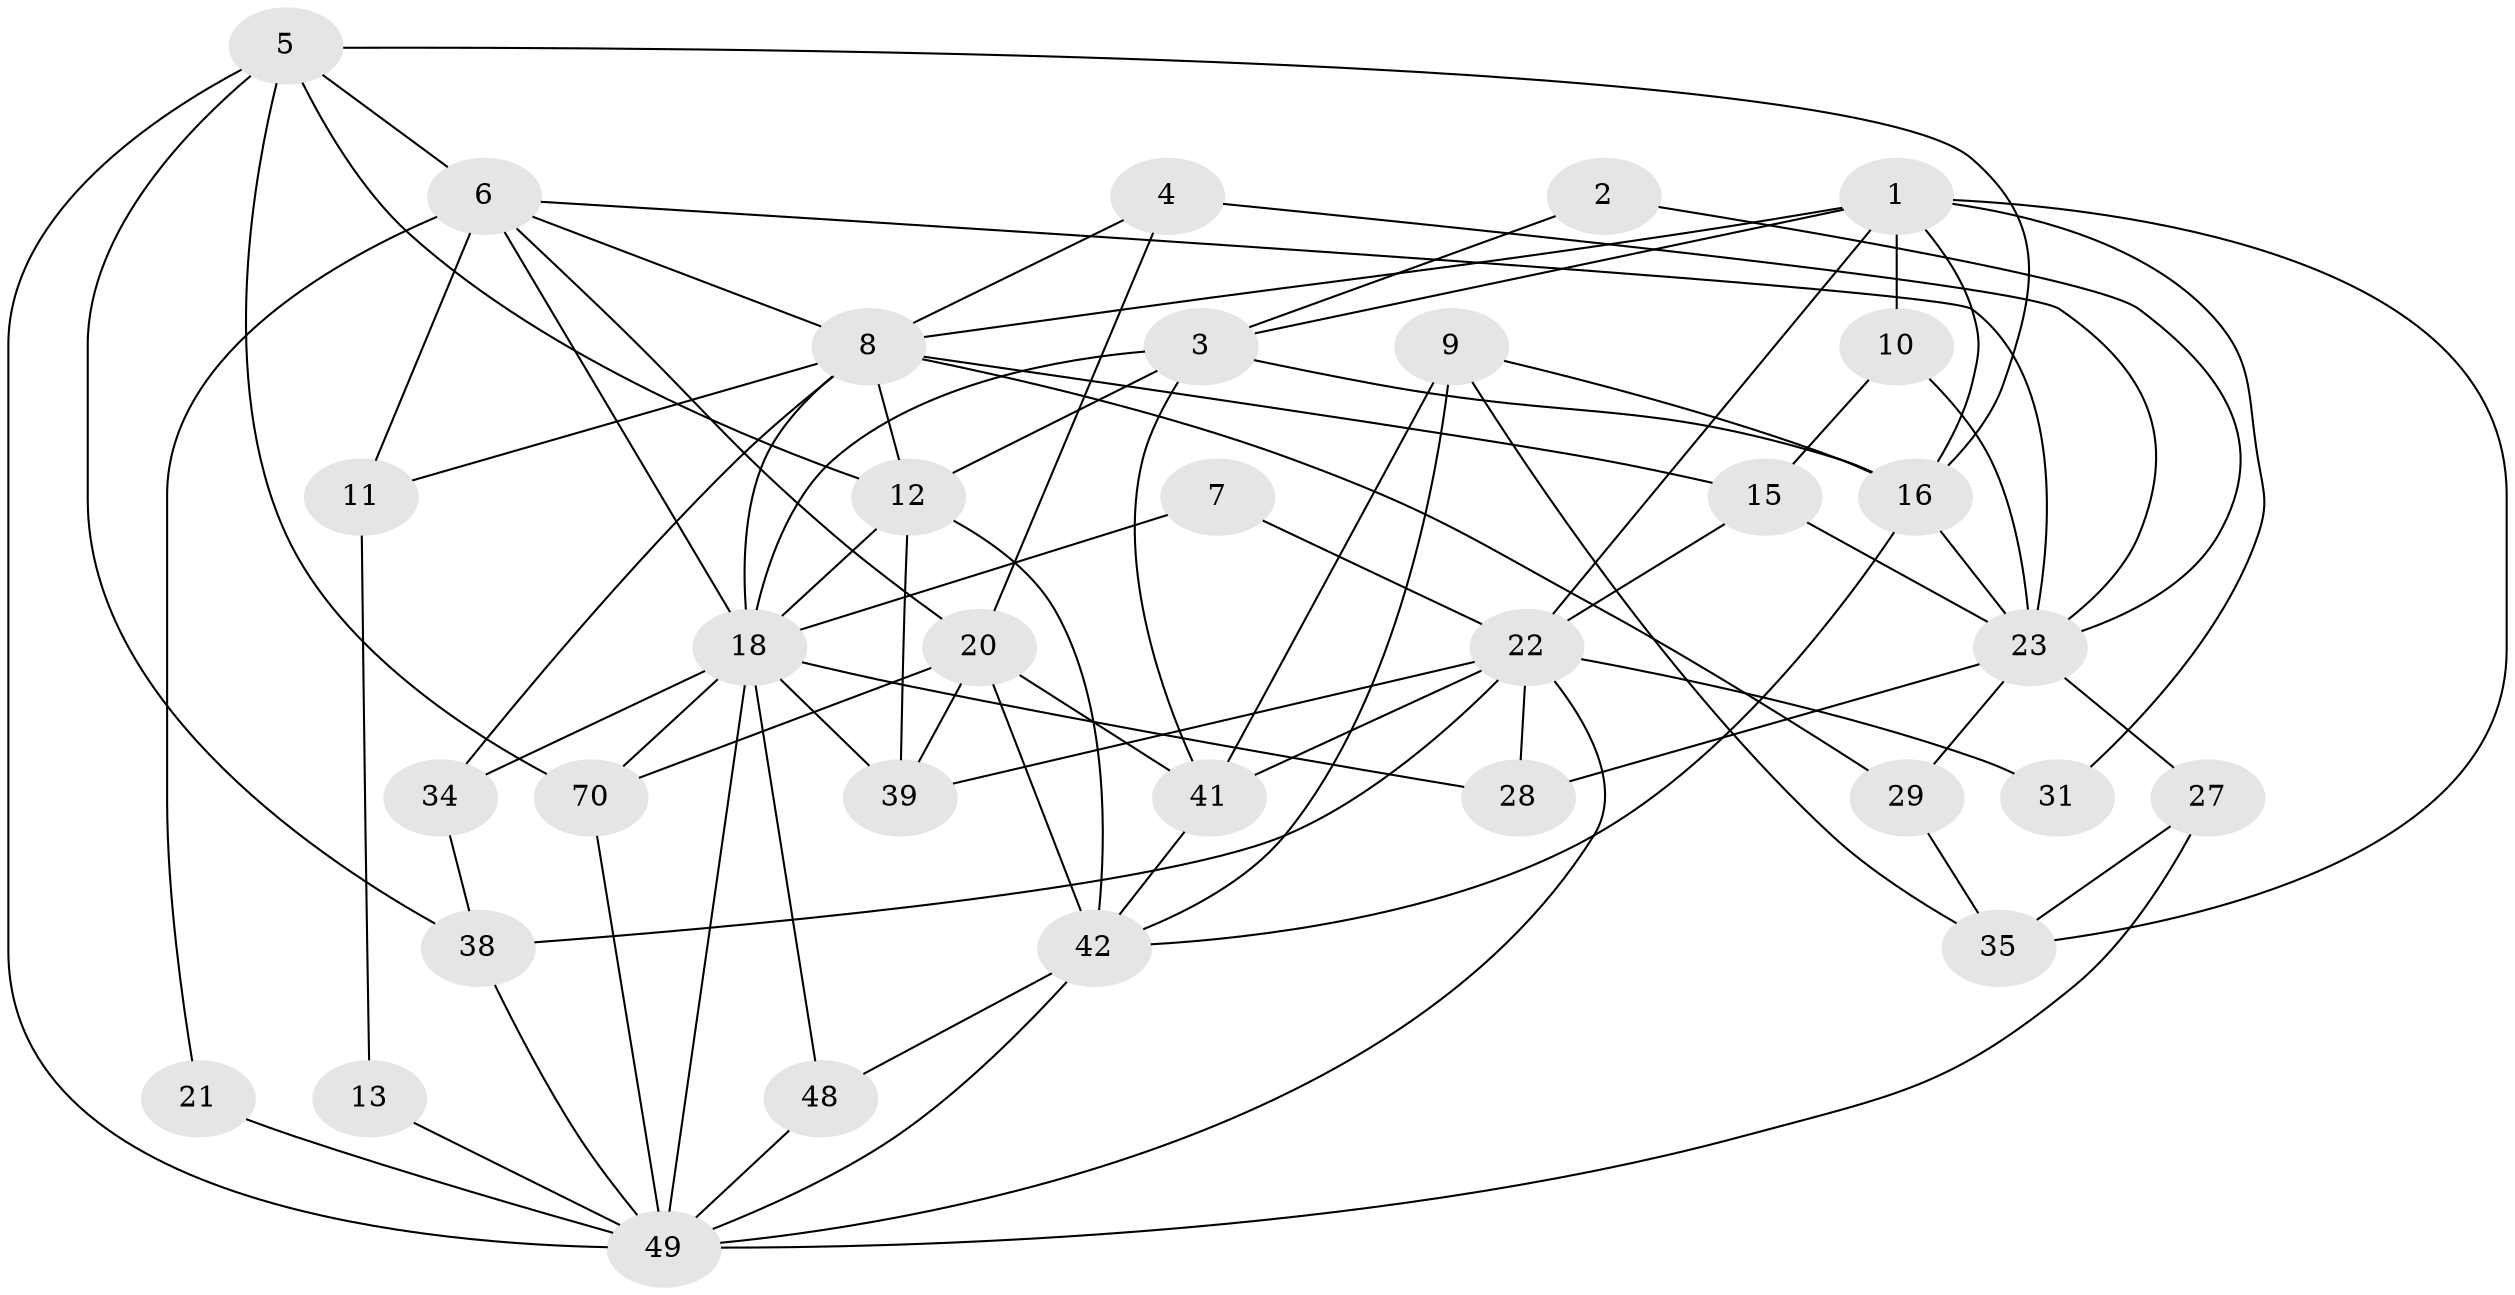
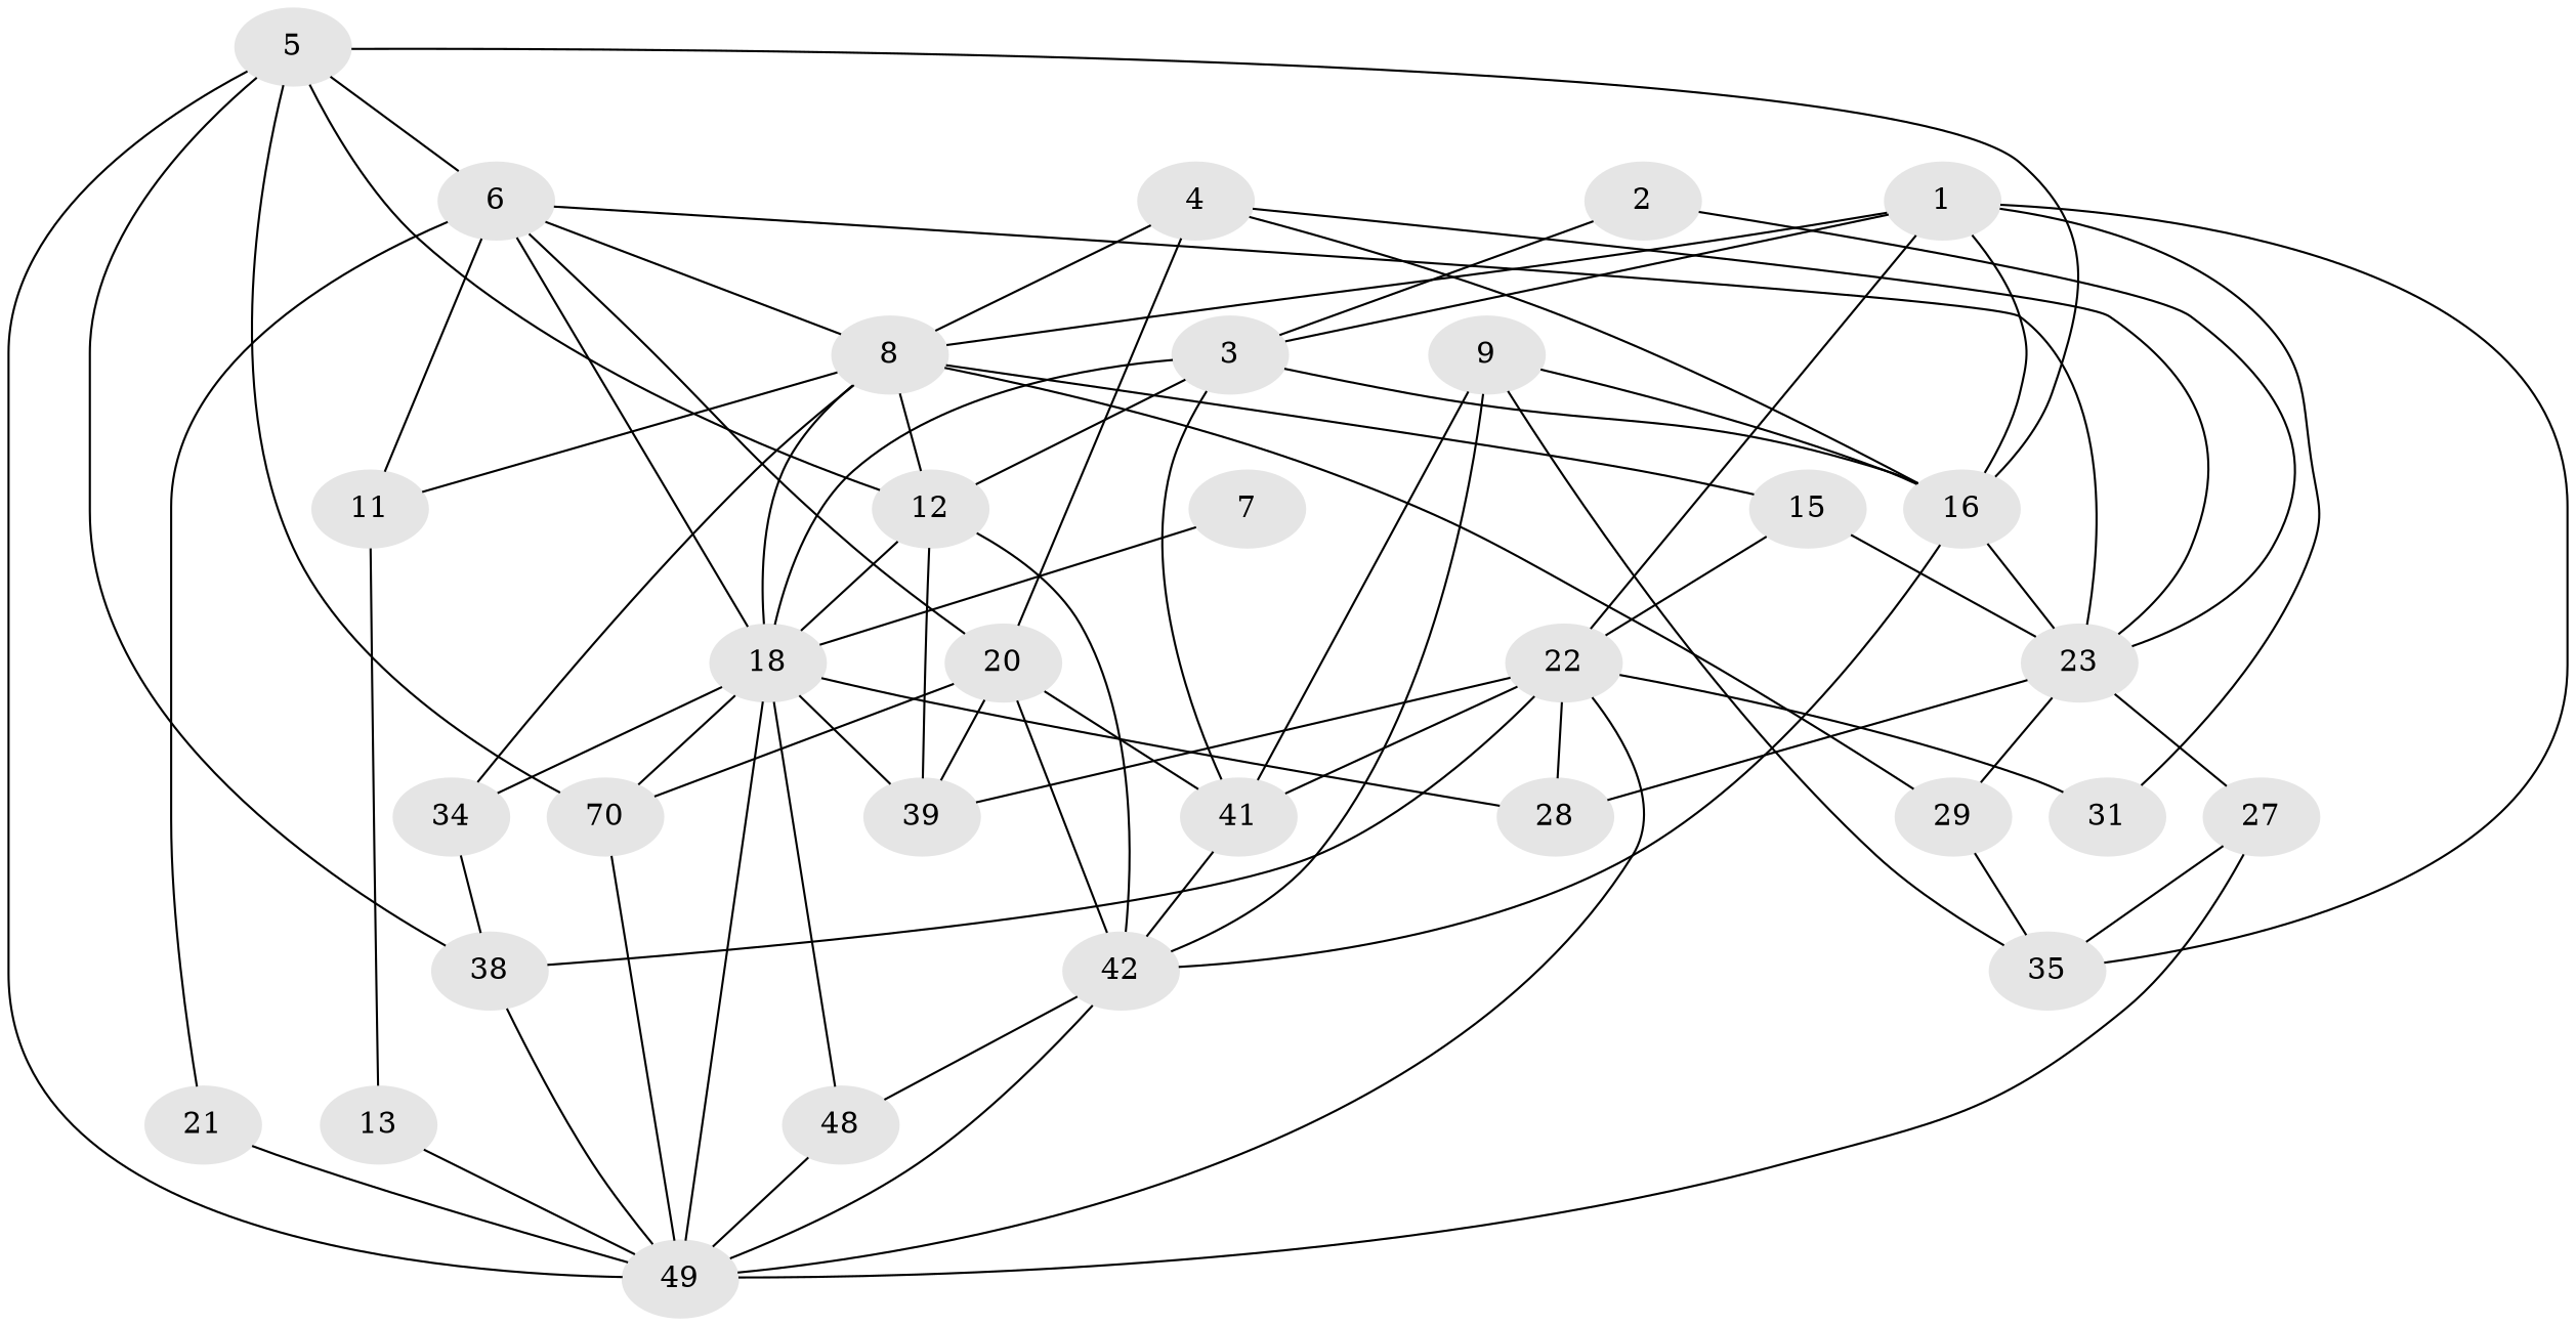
  graph {
    node [color=gray90 style=filled]
    1 [super="+32"]
    3 [super="+54"]
    8 [super="+26"]
-   10
    16 [super="+45"]
    22 [super="+36"]
    31
    35 [super="+37"]
    12 [super="+46"]
    18 [super="+24"]
    n11 [label=41 super="+53"]
    11
    15 [super="+17"]
    29
    34 [super="+41"]
    23 [super="+44"]
    42 [super="+52"]
    38
    49 [super="+50"]
    39
    28
    2
    27 [super="+47"]
    n24 [label=70]
    48
    4 [super="+51"]
    20 [super="+33"]
    5 [super="+19"]
    6 [super="+14"]
    21
    13
    7 [super="+43"]
    9 [super="+25"]
    1 -- 3
    1 -- 8
-   1 -- 10
    1 -- 16
    1 -- 22
    1 -- 31
    1 -- 35
    3 -- 16
    3 -- 12
    3 -- 18
    3 -- n11
    8 -- 12
    8 -- 18 [weight=2]
    8 -- 11
    8 -- 15
    8 -- 29
    8 -- 34
-   10 -- 15
-   10 -- 23
    16 -- 23
    16 -- 42
    22 -- 31
    22 -- n11
    22 -- 38
    22 -- 49
    22 -- 39
    22 -- 28
    12 -- 18
    12 -- 42
    12 -- 39
    18 -- 34
    18 -- 49
    18 -- 39
    18 -- 28
    18 -- n24
    18 -- 48
    n11 -- 42
    11 -- 13
    15 -- 22
    15 -- 23
    29 -- 35
    34 -- 38
    23 -- 29
    23 -- 28
    23 -- 27
    42 -- 49
    42 -- 48
    38 -- 49
    2 -- 3
    2 -- 23
    27 -- 35
    27 -- 49
    n24 -- 49
    48 -- 49
    4 -- 8
+   4 -- 16
    4 -- 23
    4 -- 20
    20 -- n11
    20 -- 42
    20 -- 39
    20 -- n24
    5 -- 16
    5 -- 12
    5 -- 38
    5 -- 49
    5 -- n24
    5 -- 6
    6 -- 8
    6 -- 18
    6 -- 11
    6 -- 23
    6 -- 20
    6 -- 21
    21 -- 49
    13 -- 49
-   7 -- 22
    7 -- 18 [weight=2]
    9 -- 16
    9 -- 35
    9 -- n11
    9 -- 42
  }
